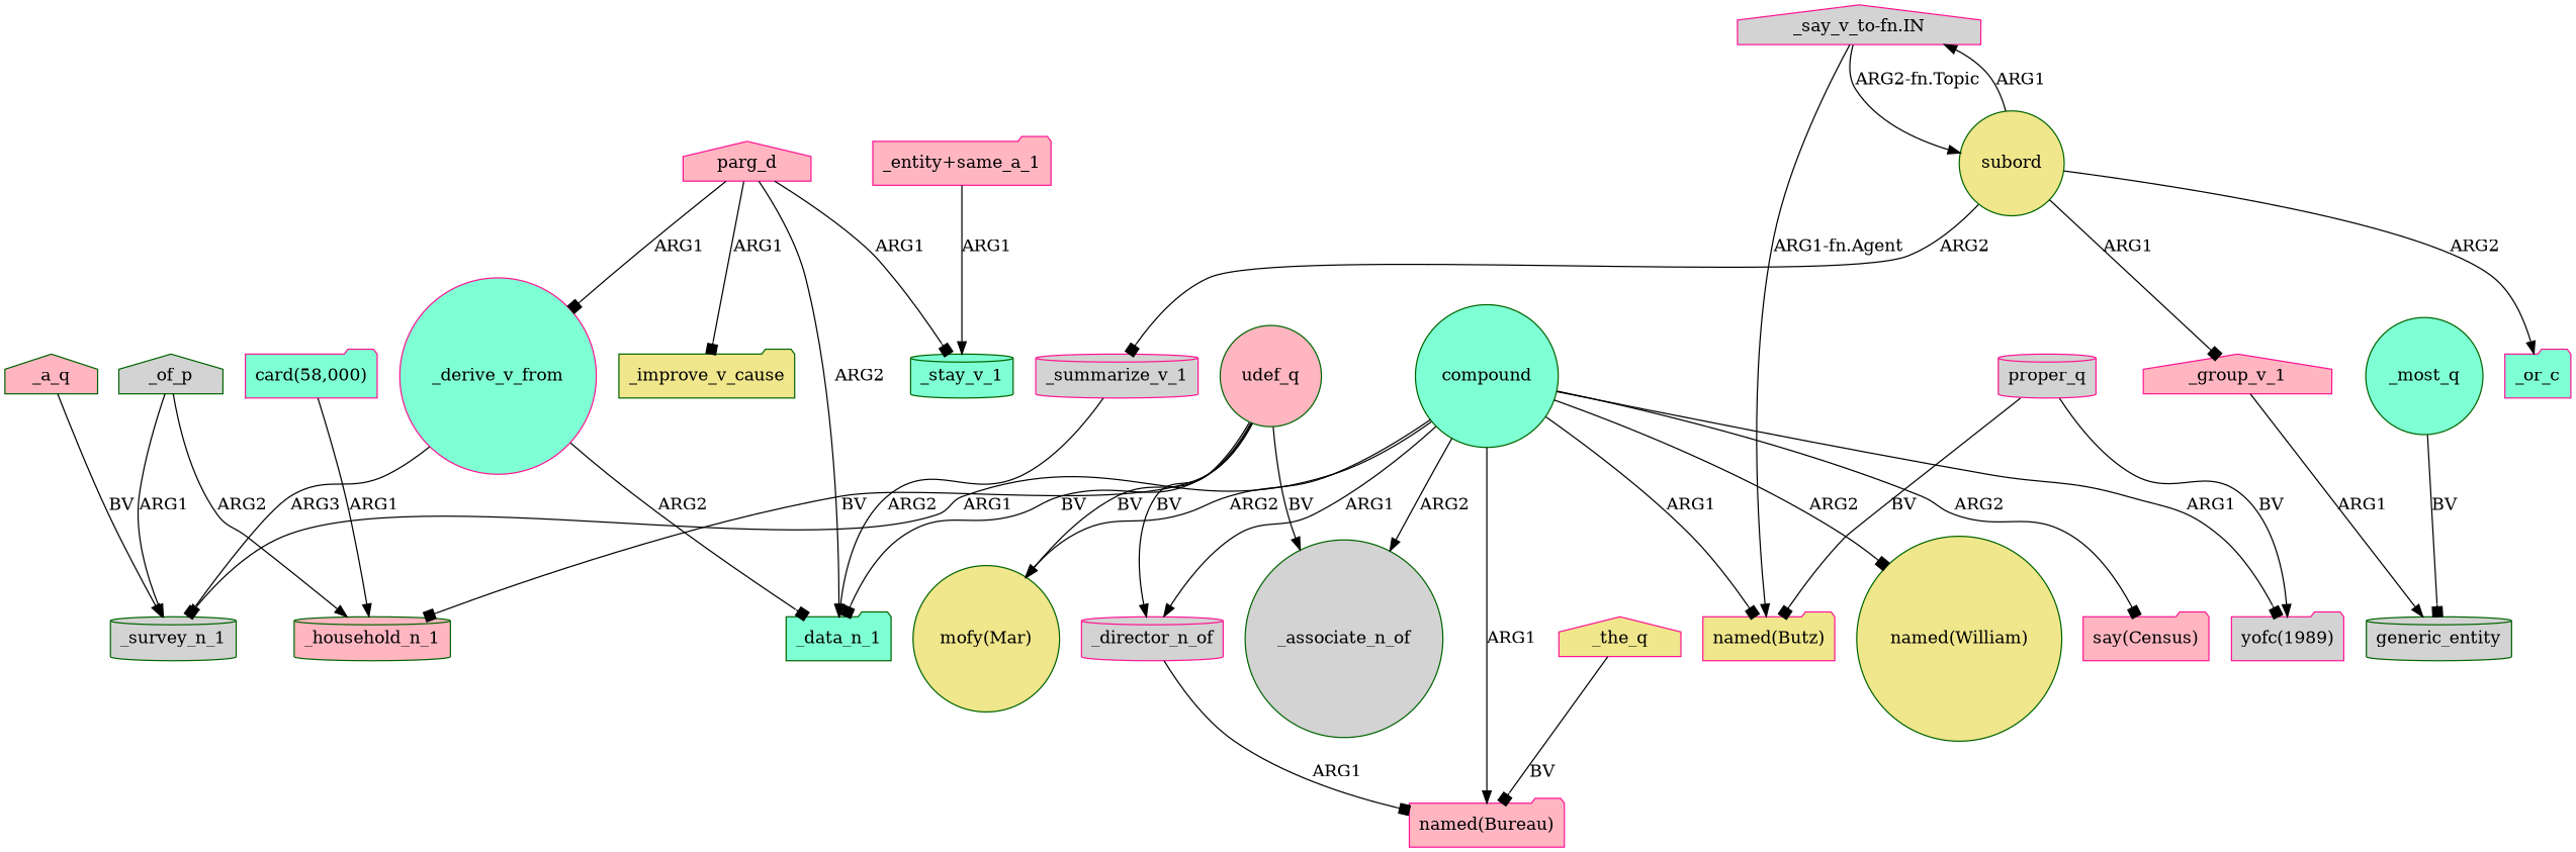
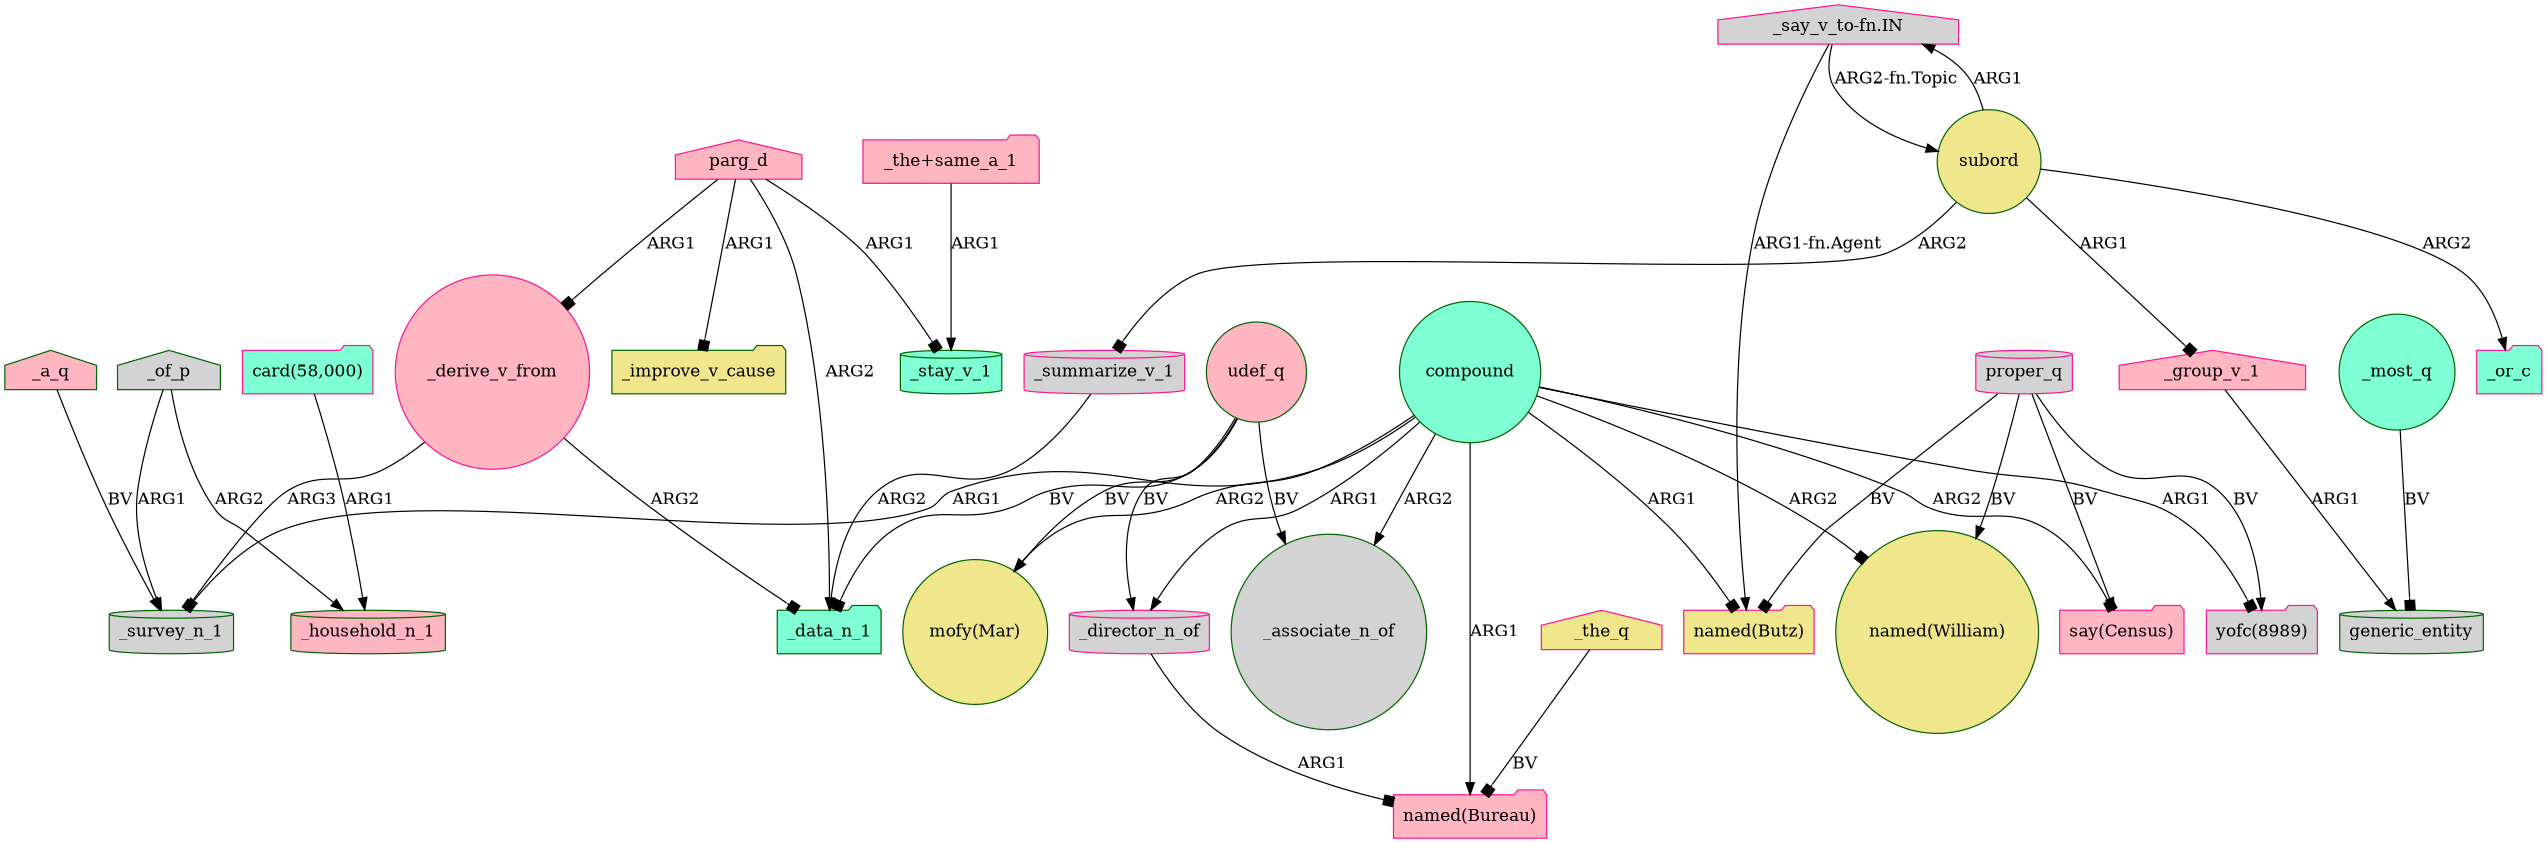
  digraph {
    node [color=darkgreen fillcolor=lightgrey shape=folder style=filled]
    edge [arrowhead=normal]
    _of_p [shape=house]
    _survey_n_1 [shape=cylinder]
    _household_n_1 [fillcolor=lightpink shape=cylinder]
    subord [fillcolor=khaki shape=circle]
    _summarize_v_1 [color=deeppink shape=cylinder]
    _group_v_1 [color=deeppink fillcolor=lightpink shape=house]
    _or_c [color=deeppink fillcolor=aquamarine]
    "_say_v_to-fn.IN" [color=deeppink shape=house]
    _data_n_1 [fillcolor=aquamarine]
    generic_entity [shape=cylinder]
    "named(Butz)" [color=deeppink fillcolor=khaki]
    udef_q [fillcolor=lightpink shape=circle]
    "mofy(Mar)" [fillcolor=khaki shape=circle]
    _director_n_of [color=deeppink shape=cylinder]
    _associate_n_of [shape=circle]
    "named(Bureau)" [color=deeppink fillcolor=lightpink]
    "card(58,000)" [color=deeppink fillcolor=aquamarine]
    compound [fillcolor=aquamarine shape=circle]
-   "yofc(1989)" [color=deeppink]
+   "yofc(1989)" [color=deeppink label="yofc(8989)"]
    "named(William)" [fillcolor=khaki shape=circle]
    n21 [color=deeppink fillcolor=lightpink label="say(Census)"]
    parg_d [color=deeppink fillcolor=lightpink shape=house]
    _stay_v_1 [fillcolor=aquamarine shape=cylinder]
-   _derive_v_from [color=deeppink fillcolor=aquamarine shape=circle]
+   _derive_v_from [color=deeppink fillcolor=lightpink shape=circle]
    _improve_v_cause [fillcolor=khaki]
-   "_the+same_a_1" [color=deeppink fillcolor=lightpink label="_entity+same_a_1"]
+   "_the+same_a_1" [color=deeppink fillcolor=lightpink]
    _a_q [fillcolor=lightpink shape=house]
    proper_q [color=deeppink shape=cylinder]
    _most_q [fillcolor=aquamarine shape=circle]
    _the_q [color=deeppink fillcolor=khaki shape=house]
    _of_p -> _survey_n_1 [label=ARG1]
    _of_p -> _household_n_1 [label=ARG2]
    subord -> _summarize_v_1 [arrowhead=box label=ARG2]
    subord -> _group_v_1 [arrowhead=box label=ARG1]
    subord -> _or_c [label=ARG2]
    subord -> "_say_v_to-fn.IN" [label=ARG1]
    _summarize_v_1 -> _data_n_1 [label=ARG2]
    _group_v_1 -> generic_entity [label=ARG1]
    "_say_v_to-fn.IN" -> subord [label="ARG2-fn.Topic"]
    "_say_v_to-fn.IN" -> "named(Butz)" [label="ARG1-fn.Agent"]
-   udef_q -> _household_n_1 [arrowhead=box label=BV]
    udef_q -> _data_n_1 [arrowhead=box label=BV]
    udef_q -> "mofy(Mar)" [label=BV]
    udef_q -> _director_n_of [label=BV]
    udef_q -> _associate_n_of [label=BV]
    _director_n_of -> "named(Bureau)" [arrowhead=box label=ARG1]
    "card(58,000)" -> _household_n_1 [label=ARG1]
    compound -> _survey_n_1 [label=ARG1]
    compound -> "named(Butz)" [arrowhead=box label=ARG1]
    compound -> "mofy(Mar)" [label=ARG2]
    compound -> _director_n_of [label=ARG1]
    compound -> _associate_n_of [label=ARG2]
    compound -> "named(Bureau)" [label=ARG1]
    compound -> "yofc(1989)" [arrowhead=box label=ARG1]
    compound -> "named(William)" [arrowhead=box label=ARG2]
    compound -> n21 [arrowhead=box label=ARG2]
    parg_d -> _data_n_1 [label=ARG2]
    parg_d -> _stay_v_1 [arrowhead=box label=ARG1]
    parg_d -> _derive_v_from [arrowhead=box label=ARG1]
    parg_d -> _improve_v_cause [arrowhead=box label=ARG1]
    _derive_v_from -> _survey_n_1 [arrowhead=box label=ARG3]
    _derive_v_from -> _data_n_1 [arrowhead=box label=ARG2]
    "_the+same_a_1" -> _stay_v_1 [label=ARG1]
    _a_q -> _survey_n_1 [label=BV]
    proper_q -> "named(Butz)" [arrowhead=box label=BV]
    proper_q -> "yofc(1989)" [label=BV]
+   proper_q -> "named(William)" [label=BV]
+   proper_q -> n21 [label=BV]
    _most_q -> generic_entity [arrowhead=box label=BV]
    _the_q -> "named(Bureau)" [arrowhead=box label=BV]
  }
